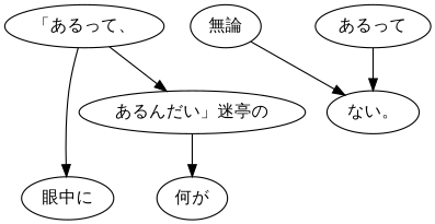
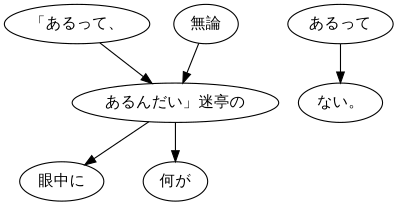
  digraph {
    fontname="IBM Plex Sans"
    node [fontname="IBM Plex Sans"]
    edge [fontname="IBM Plex Sans"]
    n1 [label="「あるって、"]
    n2 [label="あるんだい」迷亭の"]
    n3 [label="何が"]
    n4 [label="眼中に"]
    n5 [label="ない。"]
    n6 [label="あるって"]
    n7 [label="無論"]
    n1 -> n2
    n2 -> n3
-   n1 -> n4
+   n2 -> n4
    n6 -> n5
-   n7 -> n5
+   n7 -> n2
  }
